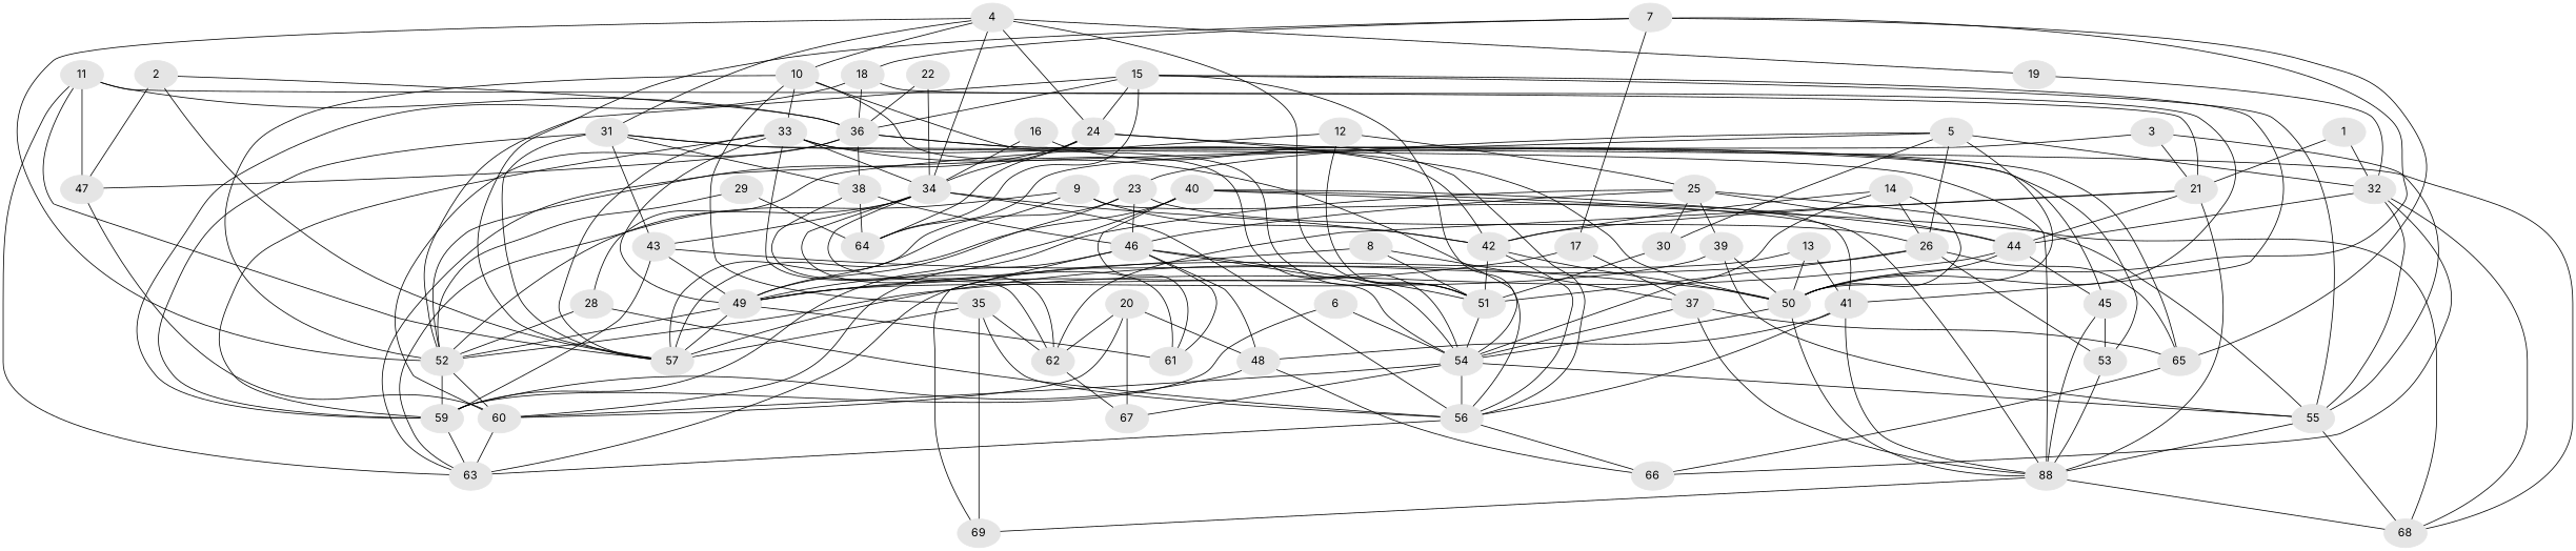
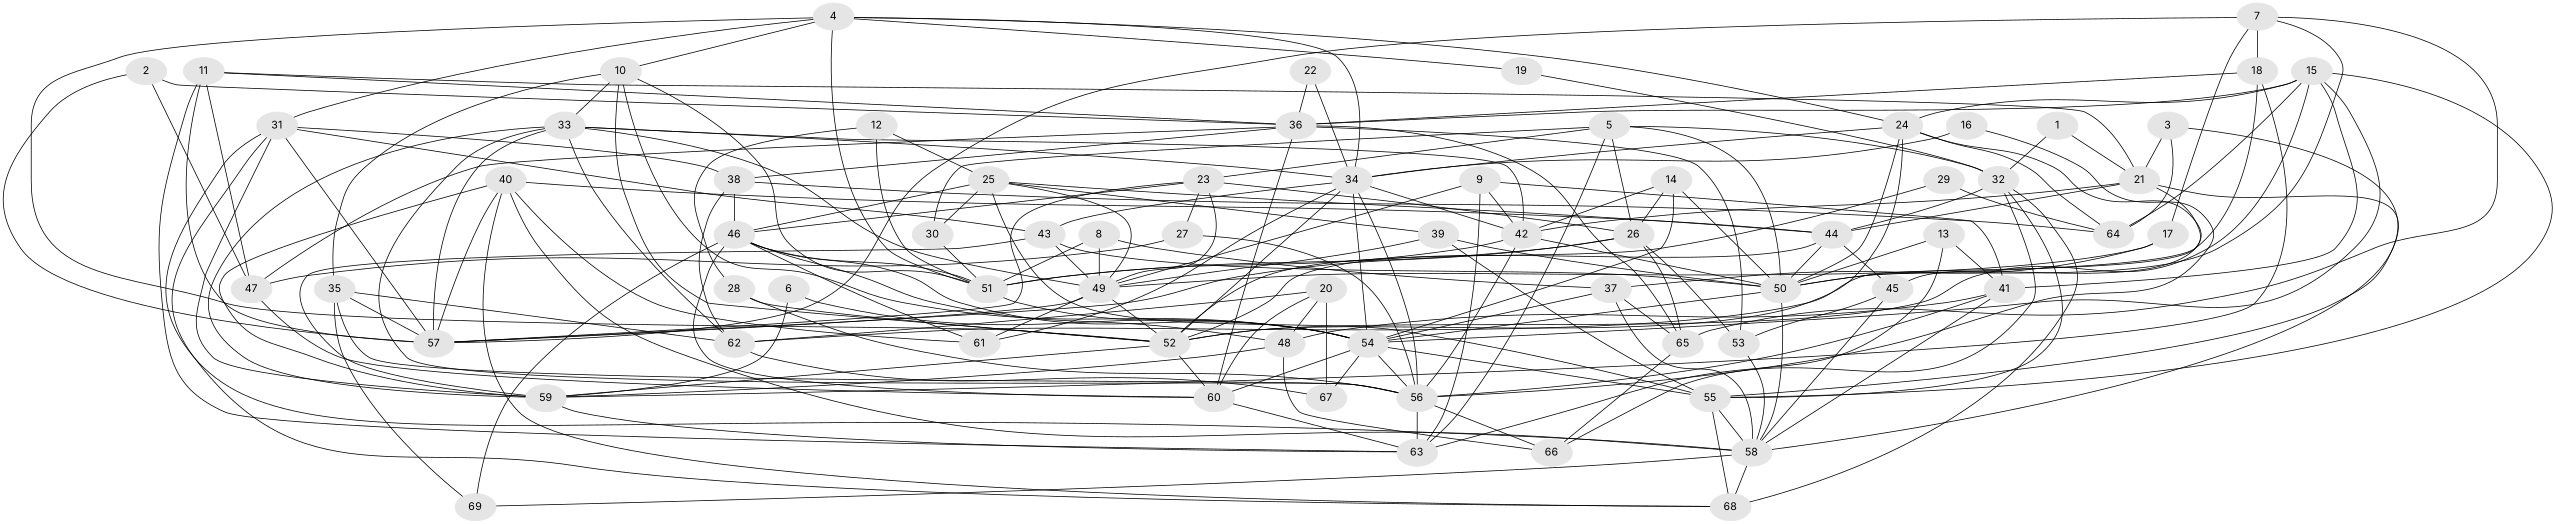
  graph {
    fontname=Inter
    node [color=gray90 fontname=Inter style=filled]
    edge [fontname=Inter weight=1.0]
    1
    21
    32
    42
    62
    44
-   58 [label=88]
+   58
    55
    68
    66
    2
    36
    47
    57
    65
    60
    53
    38
    3
    64
    4
    10
    19
    24
    31
    34
    51
    52
    54
    33
    35
    50
    45
    59
    43
    56
    61
    5
    23
    26
    30
    63
    49
+   27
    46
    6
    67
    7
    17
    18
    37
    8
    9
    41
    48
    69
    11
    12
    25
    28
    39
    13
    14
    15
    16
    20
    22
    29
    40
    1 -- 21
    1 -- 32
    21 -- 42
    21 -- 62
    21 -- 44
    21 -- 58
    32 -- 44
    32 -- 55
    32 -- 68
    32 -- 66
    42 -- 51
    42 -- 50
    42 -- 56
    62 -- 67
    44 -- 52
    44 -- 50
    44 -- 45
    58 -- 68 [weight=2.0]
    58 -- 69
    55 -- 58
    55 -- 68
    2 -- 36
    2 -- 47
    2 -- 57
    36 -- 47
    36 -- 65
    36 -- 60
    36 -- 53
    36 -- 38
    47 -- 60
    65 -- 66
    60 -- 63
    53 -- 58
    38 -- 62
    38 -- 64
    38 -- 46
    3 -- 21
    3 -- 55
    3 -- 64
    4 -- 10
    4 -- 19
    4 -- 24
    4 -- 31
    4 -- 34
    4 -- 51
    4 -- 52
    10 -- 51
    10 -- 52
    10 -- 54
    10 -- 33
    10 -- 35
    19 -- 32
    24 -- 64
    24 -- 34
    24 -- 52
    24 -- 50
    24 -- 45
    31 -- 58
    31 -- 68
    31 -- 57
    31 -- 38
    31 -- 59
    31 -- 43
    34 -- 42
    34 -- 52
    34 -- 54
    34 -- 43
    34 -- 56
    34 -- 61
    51 -- 54
    52 -- 60
    52 -- 59
    54 -- 55
    54 -- 60
    54 -- 56
    54 -- 67
    33 -- 42
    33 -- 62
    33 -- 57
    33 -- 34
    33 -- 59 [weight=2.0]
    33 -- 56
    33 -- 49
    35 -- 62
    35 -- 57
    35 -- 56
    35 -- 69
    50 -- 58
    50 -- 54
    45 -- 58
    45 -- 53
    59 -- 63
    43 -- 50
    43 -- 59
    43 -- 49
    56 -- 66
    56 -- 63 [weight=2.0]
    5 -- 32
    5 -- 50
    5 -- 23
    5 -- 26
    5 -- 30
    5 -- 63
    23 -- 57 [weight=2.0]
    23 -- 26
    23 -- 49 [weight=2.0]
+   23 -- 27
    23 -- 46
    26 -- 57
    26 -- 65
    26 -- 53
    26 -- 51
    30 -- 51
    49 -- 57
    49 -- 52
    49 -- 61
+   27 -- 47
+   27 -- 56
    46 -- 60
    46 -- 51
    46 -- 54
    46 -- 61
    46 -- 48
    46 -- 69
    6 -- 54
    6 -- 59
    7 -- 57
    7 -- 65
    7 -- 50
    7 -- 17
    7 -- 18
    17 -- 49
    17 -- 37
    18 -- 36
    18 -- 50
    18 -- 59
    37 -- 58
    37 -- 65
    37 -- 54
    8 -- 51
    8 -- 49
    8 -- 37
    9 -- 42
    9 -- 63
    9 -- 49
    9 -- 41
    41 -- 58
    41 -- 56
    41 -- 48
    48 -- 66
    48 -- 59
    11 -- 21
    11 -- 36
    11 -- 47
    11 -- 57
    11 -- 63
    12 -- 51
    12 -- 25
    12 -- 28
    25 -- 44
    25 -- 55
    25 -- 30
    25 -- 49
    25 -- 46
    25 -- 39
    28 -- 52
    28 -- 56
    39 -- 55
    39 -- 50 [weight=2.0]
    39 -- 49 [weight=2.0]
    13 -- 50
    13 -- 63
    13 -- 41
    14 -- 42
    14 -- 54
    14 -- 50
    14 -- 26
    15 -- 55
    15 -- 36
    15 -- 64
    15 -- 24
    15 -- 52
    15 -- 54
    15 -- 41
    16 -- 34
    16 -- 56
    20 -- 62
    20 -- 60
    20 -- 67
    20 -- 48
    22 -- 36
    22 -- 34
    29 -- 64
    29 -- 52
    40 -- 44
    40 -- 58
    40 -- 68
    40 -- 57
    40 -- 59
    40 -- 61
  }
